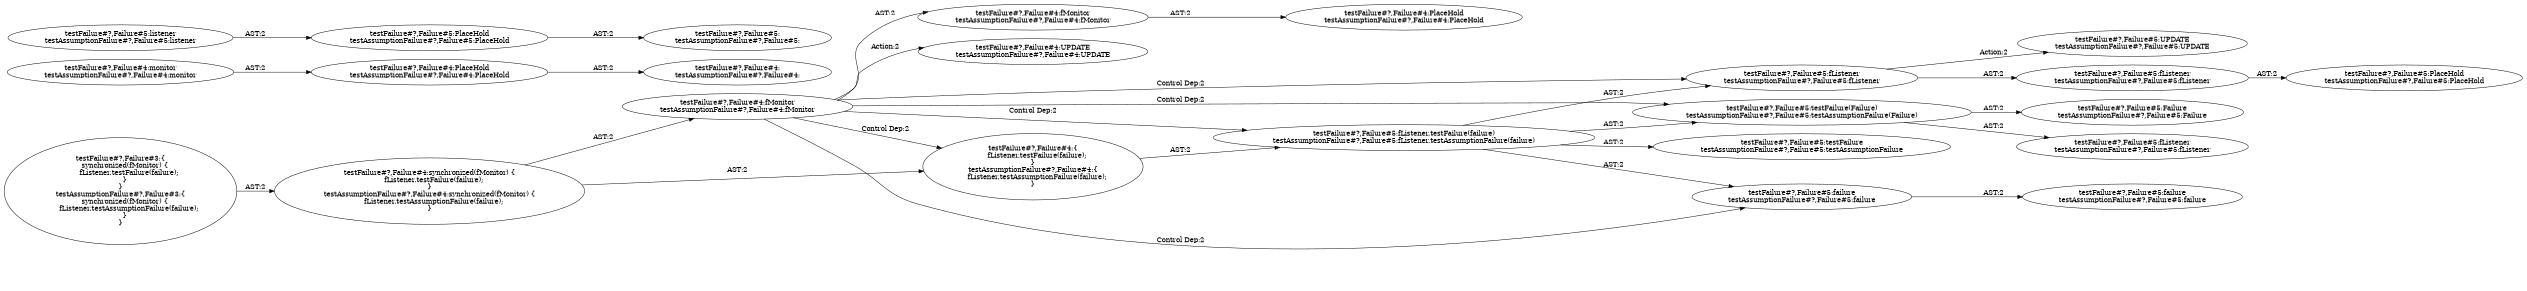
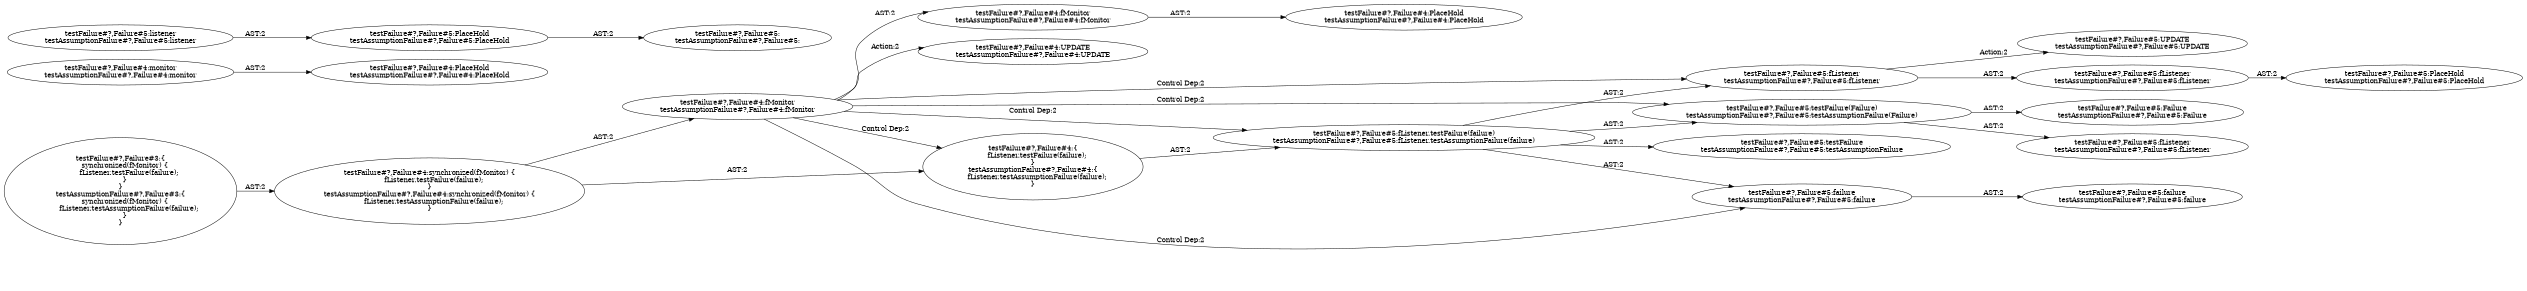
  digraph {
    rankdir=LR
    node [shape=ellipse]
    n1 [label="testFailure#?,Failure#4:UPDATE\ntestAssumptionFailure#?,Failure#4:UPDATE"]
    n2 [label="testFailure#?,Failure#4:fMonitor\ntestAssumptionFailure#?,Failure#4:fMonitor"]
    n3 [label="testFailure#?,Failure#4:\{\n    fListener.testFailure(failure);\n\}\ntestAssumptionFailure#?,Failure#4:\{\n    fListener.testAssumptionFailure(failure);\n\}"]
    n4 [label="testFailure#?,Failure#5:fListener.testFailure(failure)\ntestAssumptionFailure#?,Failure#5:fListener.testAssumptionFailure(failure)"]
    n5 [label="testFailure#?,Failure#5:fListener\ntestAssumptionFailure#?,Failure#5:fListener"]
    n6 [label="testFailure#?,Failure#5:testFailure(Failure)\ntestAssumptionFailure#?,Failure#5:testAssumptionFailure(Failure)"]
    n7 [label="testFailure#?,Failure#5:failure\ntestAssumptionFailure#?,Failure#5:failure"]
    n8 [label="testFailure#?,Failure#4:fMonitor\ntestAssumptionFailure#?,Failure#4:fMonitor"]
    n9 [label="testFailure#?,Failure#4:synchronized(fMonitor) \{\n    fListener.testFailure(failure);\n\}\ntestAssumptionFailure#?,Failure#4:synchronized(fMonitor) \{\n    fListener.testAssumptionFailure(failure);\n\}"]
    n10 [label="testFailure#?,Failure#3:\{\n    synchronized(fMonitor) \{\n        fListener.testFailure(failure);\n    \}\n\}\ntestAssumptionFailure#?,Failure#3:\{\n    synchronized(fMonitor) \{\n        fListener.testAssumptionFailure(failure);\n    \}\n\}"]
    n11 [label="testFailure#?,Failure#4:monitor\ntestAssumptionFailure#?,Failure#4:monitor"]
    n12 [label="testFailure#?,Failure#4:PlaceHold\ntestAssumptionFailure#?,Failure#4:PlaceHold"]
-   n13 [label="testFailure#?,Failure#4:\ntestAssumptionFailure#?,Failure#4:"]
    n14 [label="testFailure#?,Failure#5:testFailure\ntestAssumptionFailure#?,Failure#5:testAssumptionFailure"]
    n15 [label="testFailure#?,Failure#5:fListener\ntestAssumptionFailure#?,Failure#5:fListener"]
    n16 [label="testFailure#?,Failure#5:UPDATE\ntestAssumptionFailure#?,Failure#5:UPDATE"]
    n17 [label="testFailure#?,Failure#5:listener\ntestAssumptionFailure#?,Failure#5:listener"]
    n18 [label="testFailure#?,Failure#5:PlaceHold\ntestAssumptionFailure#?,Failure#5:PlaceHold"]
    n19 [label="testFailure#?,Failure#5:\ntestAssumptionFailure#?,Failure#5:"]
    n20 [label="testFailure#?,Failure#5:fListener\ntestAssumptionFailure#?,Failure#5:fListener"]
    n21 [label="testFailure#?,Failure#5:Failure\ntestAssumptionFailure#?,Failure#5:Failure"]
    n22 [label="testFailure#?,Failure#5:failure\ntestAssumptionFailure#?,Failure#5:failure"]
    n23 [label="testFailure#?,Failure#5:PlaceHold\ntestAssumptionFailure#?,Failure#5:PlaceHold"]
    n24 [label="testFailure#?,Failure#4:PlaceHold\ntestAssumptionFailure#?,Failure#4:PlaceHold"]
    n2 -> n1 [label="Action:2"]
    n2 -> n3 [label="Control Dep:2"]
    n2 -> n4 [label="Control Dep:2"]
    n2 -> n5 [label="Control Dep:2"]
    n2 -> n6 [label="Control Dep:2"]
    n2 -> n7 [label="Control Dep:2"]
    n2 -> n8 [label="AST:2"]
    n3 -> n4 [label="AST:2"]
    n4 -> n5 [label="AST:2"]
    n4 -> n6 [label="AST:2"]
    n4 -> n7 [label="AST:2"]
    n4 -> n14 [label="AST:2"]
    n5 -> n15 [label="AST:2"]
    n5 -> n16 [label="Action:2"]
    n6 -> n20 [label="AST:2"]
    n6 -> n21 [label="AST:2"]
    n7 -> n22 [label="AST:2"]
    n8 -> n24 [label="AST:2"]
    n9 -> n2 [label="AST:2"]
    n9 -> n3 [label="AST:2"]
    n10 -> n9 [label="AST:2"]
    n11 -> n12 [label="AST:2"]
-   n12 -> n13 [label="AST:2"]
    n15 -> n23 [label="AST:2"]
    n17 -> n18 [label="AST:2"]
    n18 -> n19 [label="AST:2"]
  }
